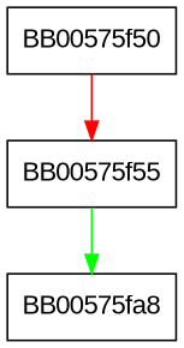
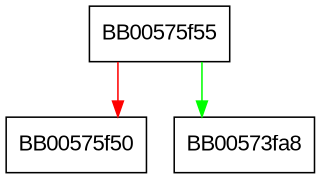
  digraph {
    fontname="Liberation Sans"
    splines=ortho
    node [fontname="Liberation Sans" shape=box]
    edge [fontname="Liberation Sans"]
    BB00575f50
    BB00575f55
-   BB00575fa8
-   BB00575f50 -> BB00575f55 [color=red]
+   BB00575fa8 [label=BB00573fa8]
+   BB00575f55 -> BB00575f50 [color=red]
    BB00575f55 -> BB00575fa8 [color=green]
  }
